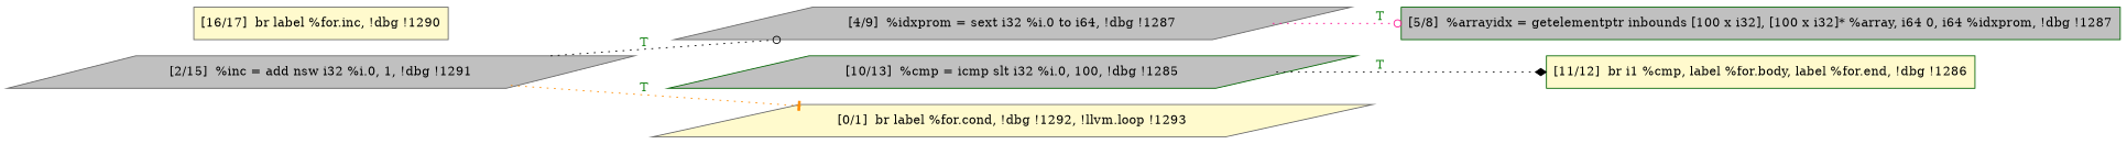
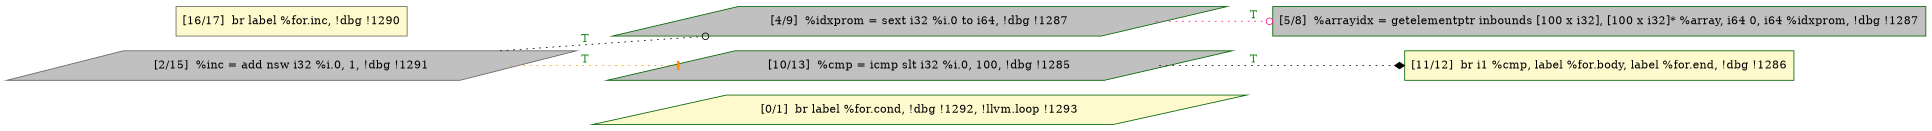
  digraph {
    rankdir=LR
    node [color=gray40 fillcolor=grey shape=parallelogram style=filled]
    edge [arrowhead=odot color=black fontcolor=forestgreen style=dotted]
-   n1 [label="[4/9]  %idxprom = sext i32 %i.0 to i64, !dbg !1287"]
+   n1 [color=darkgreen label="[4/9]  %idxprom = sext i32 %i.0 to i64, !dbg !1287"]
    n2 [color=darkgreen label="[5/8]  %arrayidx = getelementptr inbounds [100 x i32], [100 x i32]* %array, i64 0, i64 %idxprom, !dbg !1287" shape=box]
    n3 [color=darkgreen label="[10/13]  %cmp = icmp slt i32 %i.0, 100, !dbg !1285"]
    n4 [color=darkgreen fillcolor=lemonchiffon label="[11/12]  br i1 %cmp, label %for.body, label %for.end, !dbg !1286" shape=box]
    n5 [label="[2/15]  %inc = add nsw i32 %i.0, 1, !dbg !1291"]
-   n6 [fillcolor=lemonchiffon label="[0/1]  br label %for.cond, !dbg !1292, !llvm.loop !1293"]
+   n6 [color=darkgreen fillcolor=lemonchiffon label="[0/1]  br label %for.cond, !dbg !1292, !llvm.loop !1293"]
    n7 [fillcolor=lemonchiffon label="[16/17]  br label %for.inc, !dbg !1290" shape=box]
    n1 -> n2 [color=deeppink label=T]
    n3 -> n4 [arrowhead=diamond label=T]
    n5 -> n1 [label=T]
-   n5 -> n6 [arrowhead=tee color=darkorange label=T]
+   n5 -> n3 [arrowhead=tee color=darkorange label=T]
  }
